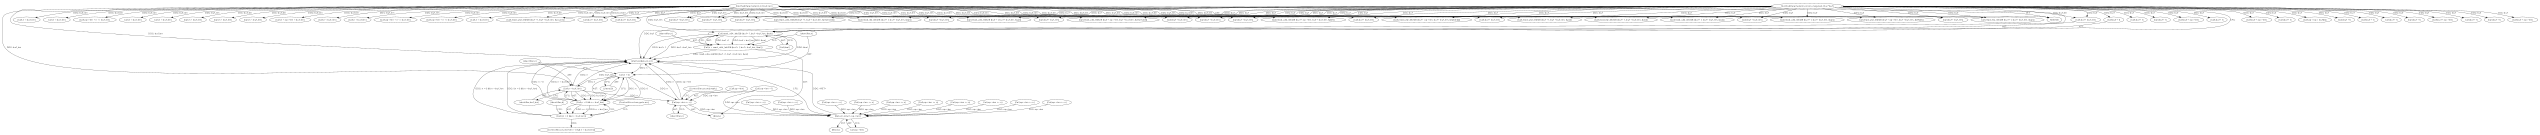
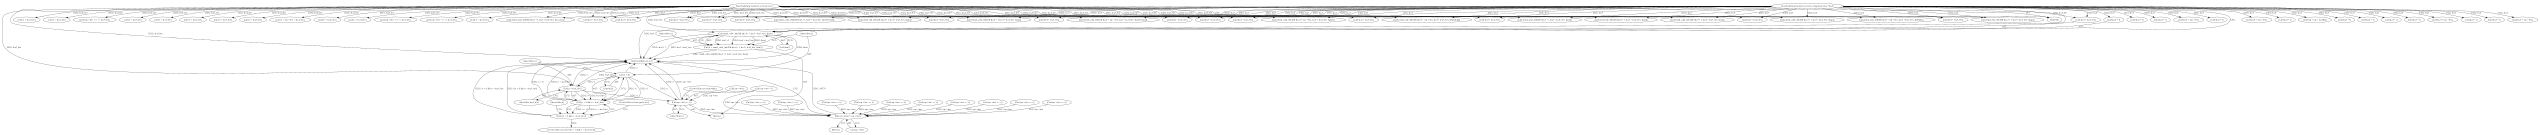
  digraph {
    fontname=Montserrat
    node [fontname=Montserrat]
    edge [fontname=Montserrat]
    n1 [label="(Call,read_u64_leb128 (buf + 1, buf + buf_len, &val))"]
    n2 [label="(Call,n = read_u64_leb128 (buf + 1, buf + buf_len, &val))"]
    n3 [label="(Call,&val)"]
    n4 [label="(MethodReturn,int)"]
    n5 [label="(Block,)"]
    n6 [label="(Return,return op->len;)"]
    n7 [label="(MethodParameterIn,const unsigned char *buf)"]
    n8 [label="(Call,read_u32_leb128 (buf + 1, buf + buf_len, &count))"]
    n9 [label="(Call,buf + 1)"]
    n10 [label="(Call,buf + op->len)"]
    n11 [label="(Call,buf + 1)"]
    n12 [label="(Call,buf + buf_len)"]
    n13 [label="(Call,buf + buf_len)"]
    n14 [label="(Call,buf + 1)"]
    n15 [label="(Call,buf + buf_len)"]
    n16 [label="(Call,buf + op->len)"]
    n17 [label="(Call,buf + buf_len)"]
    n18 [label="(Call,buf + buf_len)"]
    n19 [label="(Call,read_u32_leb128 (buf + 1, buf + buf_len, &reserved))"]
    n20 [label="(Call,read_i32_leb128 (buf + 1, buf + buf_len, &val))"]
    n21 [label="(Call,buf + buf_len)"]
    n22 [label="(Call,read_u32_leb128 (buf + 1, buf + buf_len, &val))"]
    n23 [label="(Call,buf + buf_len)"]
    n24 [label="(Call,buf + 1)"]
    n25 [label="(Call,op->op = buf[0])"]
    n26 [label="(Call,buf + buf_len)"]
    n27 [label="(Call,read_u32_leb128 (buf + op->len, buf + buf_len, &reserved))"]
    n28 [label="(Call,buf + buf_len)"]
    n29 [label="(Call,buf + buf_len)"]
    n30 [label="(Call,buf + 1)"]
    n31 [label="(Call,buf + buf_len)"]
    n32 [label="(Call,buf + 1)"]
    n33 [label="(Call,buf + 1)"]
    n34 [label="(Call,read_u32_leb128 (buf + op->len, buf + buf_len, &def))"]
    n35 [label="(Call,buf + buf_len)"]
    n36 [label="(Call,read_u32_leb128 (buf + op->len, buf + buf_len, &table[i]))"]
    n37 [label="(Call,buf + buf_len)"]
    n38 [label="(Call,buf + 1)"]
    n39 [label="(Call,read_u32_leb128 (buf + 1, buf + buf_len, &val))"]
    n40 [label="(Call,read_i32_leb128 (buf + 1, buf + buf_len, &val))"]
    n41 [label="(Call,read_u32_leb128 (buf + 1, buf + buf_len, &val))"]
    n42 [label="(Call,buf + buf_len)"]
    n43 [label="(Call,buf + op->len)"]
    n44 [label="(Call,read_u32_leb128 (buf + 1, buf + buf_len, &val))"]
    n45 [label="(Call,read_u32_leb128 (buf + op->len, buf + buf_len, &offset))"]
    n46 [label="(Call,buf + buf_len)"]
    n47 [label="(Call,read_i64_leb128 (buf + 1, buf + buf_len, &val))"]
    n48 [label="(Call,buf + 1)"]
    n49 [label="(Call,buf + 1)"]
    n50 [label="(Call,buf + op->len)"]
    n51 [label="(Call,buf + 1)"]
    1000100
    n53 [label="(MethodParameterIn,int buf_len)"]
    n54 [label="(Call,n < buf_len)"]
    n55 [label="(Call,n < buf_len)"]
    n56 [label="(Call,n < buf_len)"]
    n57 [label="(Call,op->len + n <= buf_len)"]
    n58 [label="(Call,n < buf_len)"]
    n59 [label="(Call,n < buf_len)"]
    n60 [label="(Call,n < buf_len)"]
    n61 [label="(Call,n < buf_len)"]
    n62 [label="(Call,n < buf_len)"]
    n63 [label="(Call,n + op->len < buf_len)"]
    n64 [label="(Call,n < buf_len)"]
    n65 [label="(Call,n < buf_len)"]
    n66 [label="(Call,op->len + n <= buf_len)"]
    n67 [label="(Call,op->len + n <= buf_len)"]
    n68 [label="(Call,n < buf_len)"]
    n69 [label="(Call,n > 0 && n < buf_len)"]
    n70 [label="(Call,op->len += n)"]
    n71 [label="(Identifier,buf_len)"]
    n72 [label="(Call,n > 0)"]
    n73 [label="(Literal,0)"]
    n74 [label="(Call,!(n > 0 && n < buf_len))"]
    n75 [label="(Identifier,n)"]
    n76 [label="(ControlStructure,if (!(n > 0 && n < buf_len)))"]
    n77 [label="(Call,op->len)"]
    n78 [label="(Block,)"]
    n79 [label="(Identifier,d)"]
    n80 [label="(Call,op->len = 1)"]
    n81 [label="(Call,op->len += n)"]
    n82 [label="(Call,op->len += n)"]
    n83 [label="(Call,op->len += n)"]
    n84 [label="(Identifier,n)"]
    n85 [label="(Identifier,n)"]
    n86 [label="(Call,op->len += n)"]
    n87 [label="(ControlStructure,goto err;)"]
    n88 [label="(Call,op->len += n)"]
    n89 [label="(Call,op->len += n)"]
    n90 [label="(Call,op->len += n)"]
    n91 [label="(ControlStructure,break;)"]
    n92 [label="(Call,op->len += n)"]
    n93 [label="(Call,op->len += n)"]
    n94 [label="(Call,op->len)"]
    n95 [label="(Identifier,n)"]
    n96 [label="(Call,op->len += n)"]
    n1 -> n2 [label="AST: "]
    n1 -> n2 [label="DDG: buf + 1"]
    n1 -> n2 [label="DDG: buf + buf_len"]
    n1 -> n2 [label="DDG: &val"]
    n1 -> n3 [label="CFG: "]
    n1 -> n4 [label="DDG: &val"]
    n1 -> n4 [label="DDG: buf + 1"]
    n1 -> n4 [label="DDG: buf + buf_len"]
    n2 -> n1 [label="CFG: "]
    n2 -> n4 [label="DDG: read_u64_leb128 (buf + 1, buf + buf_len, &val)"]
    n2 -> n5 [label="AST: "]
    n3 -> n1 [label="AST: "]
    n4 -> n6 [label="CFG: "]
    n6 -> n4 [label="DDG: <RET>"]
    n6 -> n77 [label="CFG: "]
    n6 -> n78 [label="AST: "]
    n7 -> n1 [label="CFG: "]
    n7 -> n4 [label="DDG: buf"]
    n7 -> n8 [label="DDG: buf"]
    n7 -> n9 [label="DDG: buf"]
    n7 -> n10 [label="DDG: buf"]
    n7 -> n11 [label="DDG: buf"]
    n7 -> n12 [label="DDG: buf"]
    n7 -> n13 [label="DDG: buf"]
    n7 -> n14 [label="DDG: buf"]
    n7 -> n15 [label="DDG: buf"]
    n7 -> n16 [label="DDG: buf"]
    n7 -> n17 [label="DDG: buf"]
    n7 -> n18 [label="DDG: buf"]
    n7 -> n19 [label="DDG: buf"]
    n7 -> n20 [label="DDG: buf"]
    n7 -> n21 [label="DDG: buf"]
    n7 -> n22 [label="DDG: buf"]
    n7 -> n23 [label="DDG: buf"]
    n7 -> n24 [label="DDG: buf"]
    n7 -> n25 [label="DDG: buf"]
    n7 -> n26 [label="DDG: buf"]
    n7 -> n27 [label="DDG: buf"]
    n7 -> n28 [label="DDG: buf"]
    n7 -> n29 [label="DDG: buf"]
    n7 -> n30 [label="DDG: buf"]
    n7 -> n31 [label="DDG: buf"]
    n7 -> n32 [label="DDG: buf"]
    n7 -> n33 [label="DDG: buf"]
    n7 -> n34 [label="DDG: buf"]
    n7 -> n35 [label="DDG: buf"]
    n7 -> n36 [label="DDG: buf"]
    n7 -> n37 [label="DDG: buf"]
    n7 -> n38 [label="DDG: buf"]
    n7 -> n39 [label="DDG: buf"]
    n7 -> n40 [label="DDG: buf"]
    n7 -> n41 [label="DDG: buf"]
    n7 -> n42 [label="DDG: buf"]
    n7 -> n43 [label="DDG: buf"]
    n7 -> n44 [label="DDG: buf"]
    n7 -> n45 [label="DDG: buf"]
    n7 -> n46 [label="DDG: buf"]
    n7 -> n47 [label="DDG: buf"]
    n7 -> n48 [label="DDG: buf"]
    n7 -> n49 [label="DDG: buf"]
    n7 -> n50 [label="DDG: buf"]
    n7 -> n51 [label="DDG: buf"]
    n7 -> 1000100 [label="AST: "]
    n14 -> n1 [label="AST: "]
    n23 -> n1 [label="AST: "]
    n53 -> n1 [label="DDG: buf_len"]
    n53 -> n4 [label="DDG: buf_len"]
    n53 -> n8 [label="DDG: buf_len"]
    n53 -> n12 [label="DDG: buf_len"]
    n53 -> n13 [label="DDG: buf_len"]
    n53 -> n15 [label="DDG: buf_len"]
    n53 -> n17 [label="DDG: buf_len"]
    n53 -> n18 [label="DDG: buf_len"]
    n53 -> n19 [label="DDG: buf_len"]
    n53 -> n20 [label="DDG: buf_len"]
    n53 -> n21 [label="DDG: buf_len"]
    n53 -> n22 [label="DDG: buf_len"]
    n53 -> n23 [label="DDG: buf_len"]
    n53 -> n26 [label="DDG: buf_len"]
    n53 -> n27 [label="DDG: buf_len"]
    n53 -> n28 [label="DDG: buf_len"]
    n53 -> n29 [label="DDG: buf_len"]
    n53 -> n31 [label="DDG: buf_len"]
    n53 -> n34 [label="DDG: buf_len"]
    n53 -> n35 [label="DDG: buf_len"]
    n53 -> n36 [label="DDG: buf_len"]
    n53 -> n37 [label="DDG: buf_len"]
    n53 -> n39 [label="DDG: buf_len"]
    n53 -> n40 [label="DDG: buf_len"]
    n53 -> n41 [label="DDG: buf_len"]
    n53 -> n42 [label="DDG: buf_len"]
    n53 -> n44 [label="DDG: buf_len"]
    n53 -> n45 [label="DDG: buf_len"]
    n53 -> n46 [label="DDG: buf_len"]
    n53 -> n47 [label="DDG: buf_len"]
    n53 -> 1000100 [label="AST: "]
    n53 -> n54 [label="DDG: buf_len"]
    n53 -> n55 [label="DDG: buf_len"]
    n53 -> n56 [label="DDG: buf_len"]
    n53 -> n57 [label="DDG: buf_len"]
    n53 -> n58 [label="DDG: buf_len"]
    n53 -> n59 [label="DDG: buf_len"]
    n53 -> n60 [label="DDG: buf_len"]
    n53 -> n61 [label="DDG: buf_len"]
    n53 -> n62 [label="DDG: buf_len"]
    n53 -> n63 [label="DDG: buf_len"]
    n53 -> n64 [label="DDG: buf_len"]
    n53 -> n65 [label="DDG: buf_len"]
    n53 -> n66 [label="DDG: buf_len"]
    n53 -> n67 [label="DDG: buf_len"]
    n53 -> n68 [label="DDG: buf_len"]
    n54 -> n4 [label="DDG: buf_len"]
    n54 -> n4 [label="DDG: n"]
    n54 -> n69 [label="AST: "]
    n54 -> n69 [label="DDG: n"]
    n54 -> n69 [label="DDG: buf_len"]
    n54 -> n70 [label="DDG: n"]
    n54 -> n71 [label="CFG: "]
    n69 -> n4 [label="DDG: n > 0"]
    n69 -> n4 [label="DDG: n < buf_len"]
    n69 -> n54 [label="CFG: "]
    n69 -> n72 [label="CFG: "]
    n69 -> n74 [label="AST: "]
    n69 -> n74 [label="DDG: n > 0"]
    n69 -> n74 [label="DDG: n < buf_len"]
    n70 -> n4 [label="DDG: n"]
    n70 -> n4 [label="DDG: op->len"]
    n70 -> n5 [label="AST: "]
    n70 -> n6 [label="DDG: op->len"]
    n70 -> n75 [label="CFG: "]
    n71 -> n54 [label="AST: "]
-   n4 -> n72 [label="DDG: n"]
+   n72 -> n4 [label="DDG: n"]
    n72 -> n54 [label="DDG: n"]
    n72 -> n69 [label="AST: "]
    n72 -> n69 [label="DDG: n"]
    n72 -> n69 [label="DDG: 0"]
    n72 -> n70 [label="DDG: n"]
    n72 -> n73 [label="CFG: "]
    n73 -> n72 [label="AST: "]
    n74 -> n4 [label="DDG: n > 0 && n < buf_len"]
    n74 -> n4 [label="DDG: !(n > 0 && n < buf_len)"]
    n74 -> n69 [label="CFG: "]
    n74 -> n76 [label="DDG: "]
    n75 -> n70 [label="AST: "]
    n77 -> n6 [label="AST: "]
    n79 -> n74 [label="CFG: "]
    n80 -> n6 [label="DDG: op->len"]
    n80 -> n70 [label="DDG: op->len"]
    n81 -> n6 [label="DDG: op->len"]
    n82 -> n6 [label="DDG: op->len"]
    n83 -> n6 [label="DDG: op->len"]
    n84 -> n54 [label="AST: "]
    n84 -> n72 [label="CFG: "]
    n85 -> n2 [label="AST: "]
    n86 -> n6 [label="DDG: op->len"]
    n87 -> n74 [label="CFG: "]
    n88 -> n6 [label="DDG: op->len"]
    n89 -> n6 [label="DDG: op->len"]
    n90 -> n6 [label="DDG: op->len"]
    n91 -> n70 [label="CFG: "]
    n92 -> n6 [label="DDG: op->len"]
    n93 -> n6 [label="DDG: op->len"]
    n94 -> n70 [label="AST: "]
    n95 -> n2 [label="CFG: "]
    n95 -> n72 [label="AST: "]
    n96 -> n6 [label="DDG: op->len"]
  }
